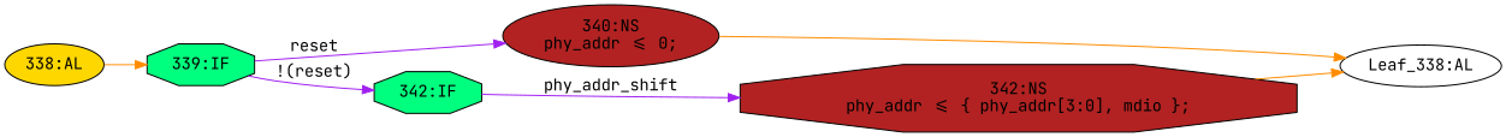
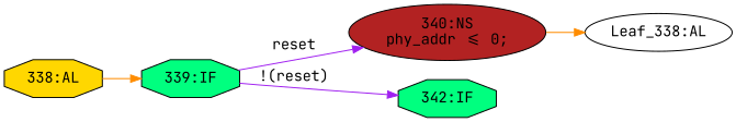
  strict digraph {
    fontname="JetBrains Mono"
    rankdir=LR
    node [fillcolor=springgreen fontname="JetBrains Mono" shape=octagon statements="[]" style=filled typ=IfStatement]
    edge [color=darkorange cond="[]" fontname="JetBrains Mono" lineno=None]
-   n1 [ast="<pyverilog.vparser.ast.Always object at 0x7f2608cee7d0>" clk_sens=True fillcolor=gold label="338:AL" sens="['mdc', 'reset']" shape=ellipse typ=Always use_var="['reset', 'phy_addr_shift', 'mdio', 'phy_addr']"]
+   n1 [ast="<pyverilog.vparser.ast.Always object at 0x7f2608cee7d0>" clk_sens=True fillcolor=gold label="338:AL" sens="['mdc', 'reset']" typ=Always use_var="['reset', 'phy_addr_shift', 'mdio', 'phy_addr']"]
    n2 [ast="<pyverilog.vparser.ast.IfStatement object at 0x7f2608cee950>" label="339:IF"]
    n3 [ast="<pyverilog.vparser.ast.NonblockingSubstitution object at 0x7f2608ceed50>" fillcolor=firebrick label="340:NS\nphy_addr <= 0;" shape=ellipse statements="[<pyverilog.vparser.ast.NonblockingSubstitution object at 0x7f2608ceed50>]" typ=NonblockingSubstitution]
    n4 [ast="<pyverilog.vparser.ast.IfStatement object at 0x7f2608cee9d0>" label="342:IF"]
    n5 [def_var="['phy_addr']" label="Leaf_338:AL" shape=ellipse fillcolor="" statements="" style="" typ=""]
-   n6 [ast="<pyverilog.vparser.ast.NonblockingSubstitution object at 0x7f2608ceea50>" fillcolor=firebrick label="342:NS\nphy_addr <= { phy_addr[3:0], mdio };" statements="[<pyverilog.vparser.ast.NonblockingSubstitution object at 0x7f2608ceea50>]" typ=NonblockingSubstitution]
    n1 -> n2
    n2 -> n3 [color=purple cond="['reset']" label=reset lineno=339]
    n2 -> n4 [color=purple cond="['reset']" label="!(reset)" lineno=339]
    n3 -> n5
-   n4 -> n6 [color=purple cond="['phy_addr_shift']" label=phy_addr_shift lineno=342]
-   n6 -> n5
  }
